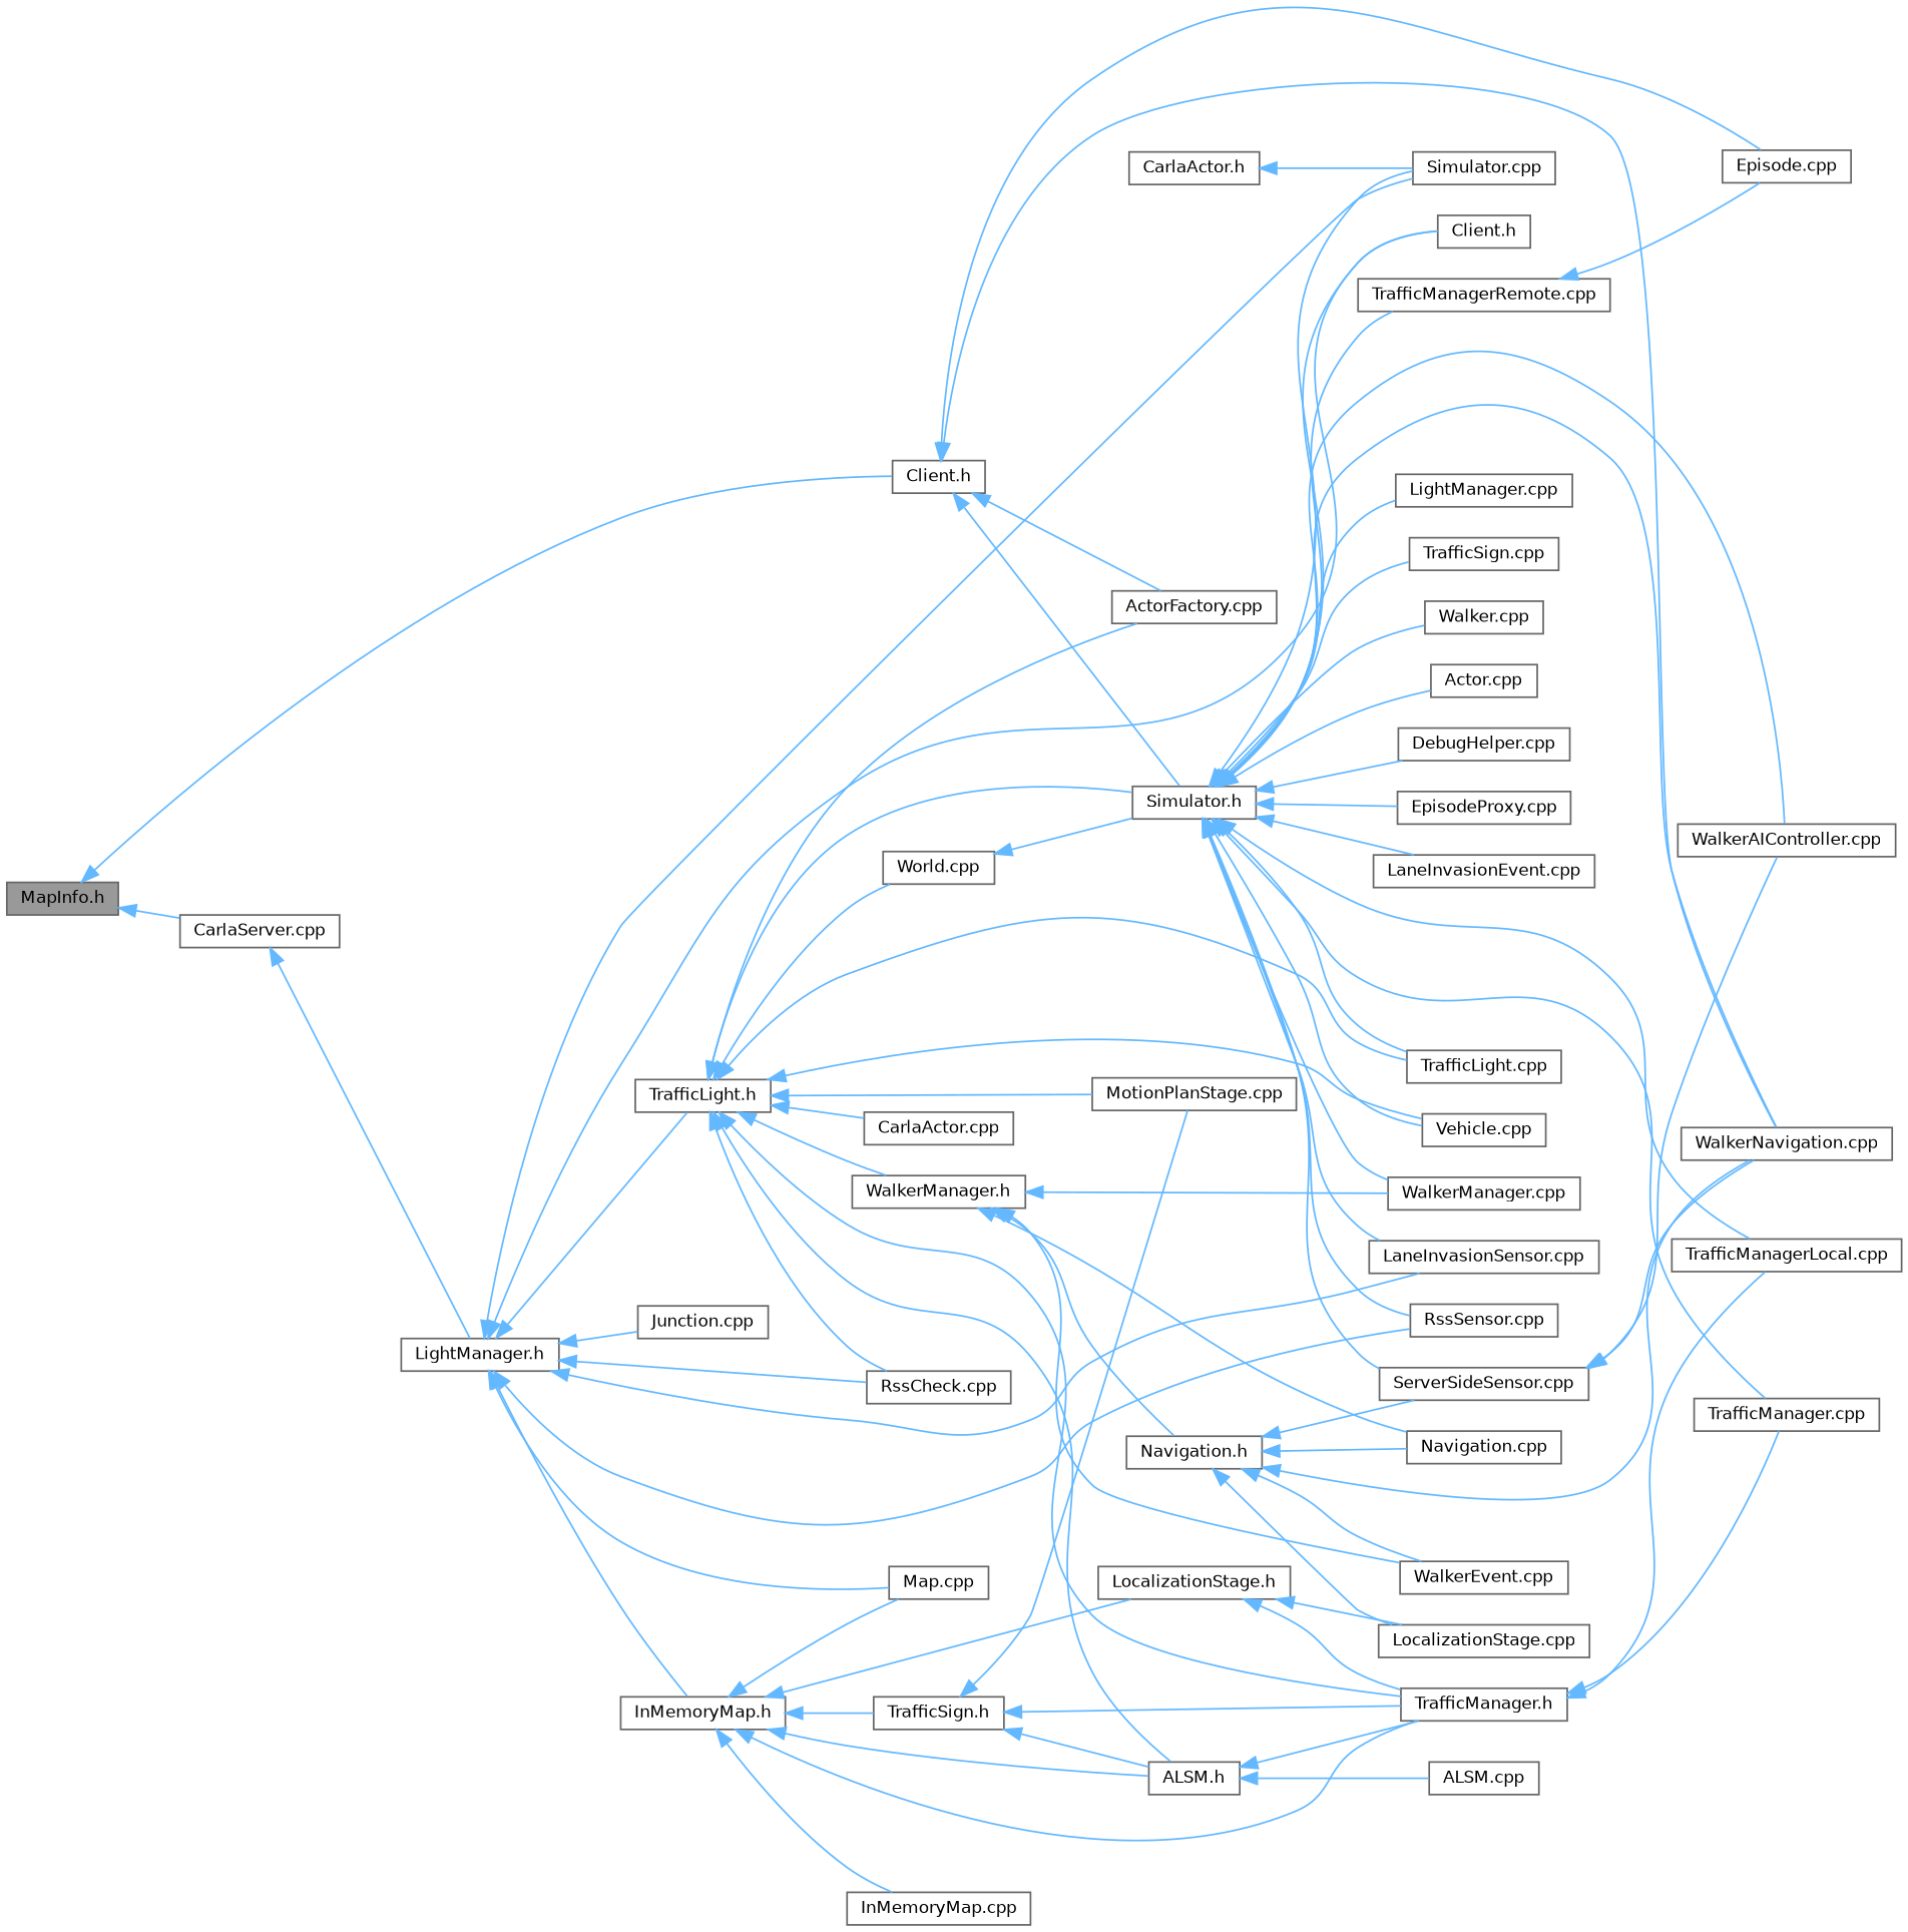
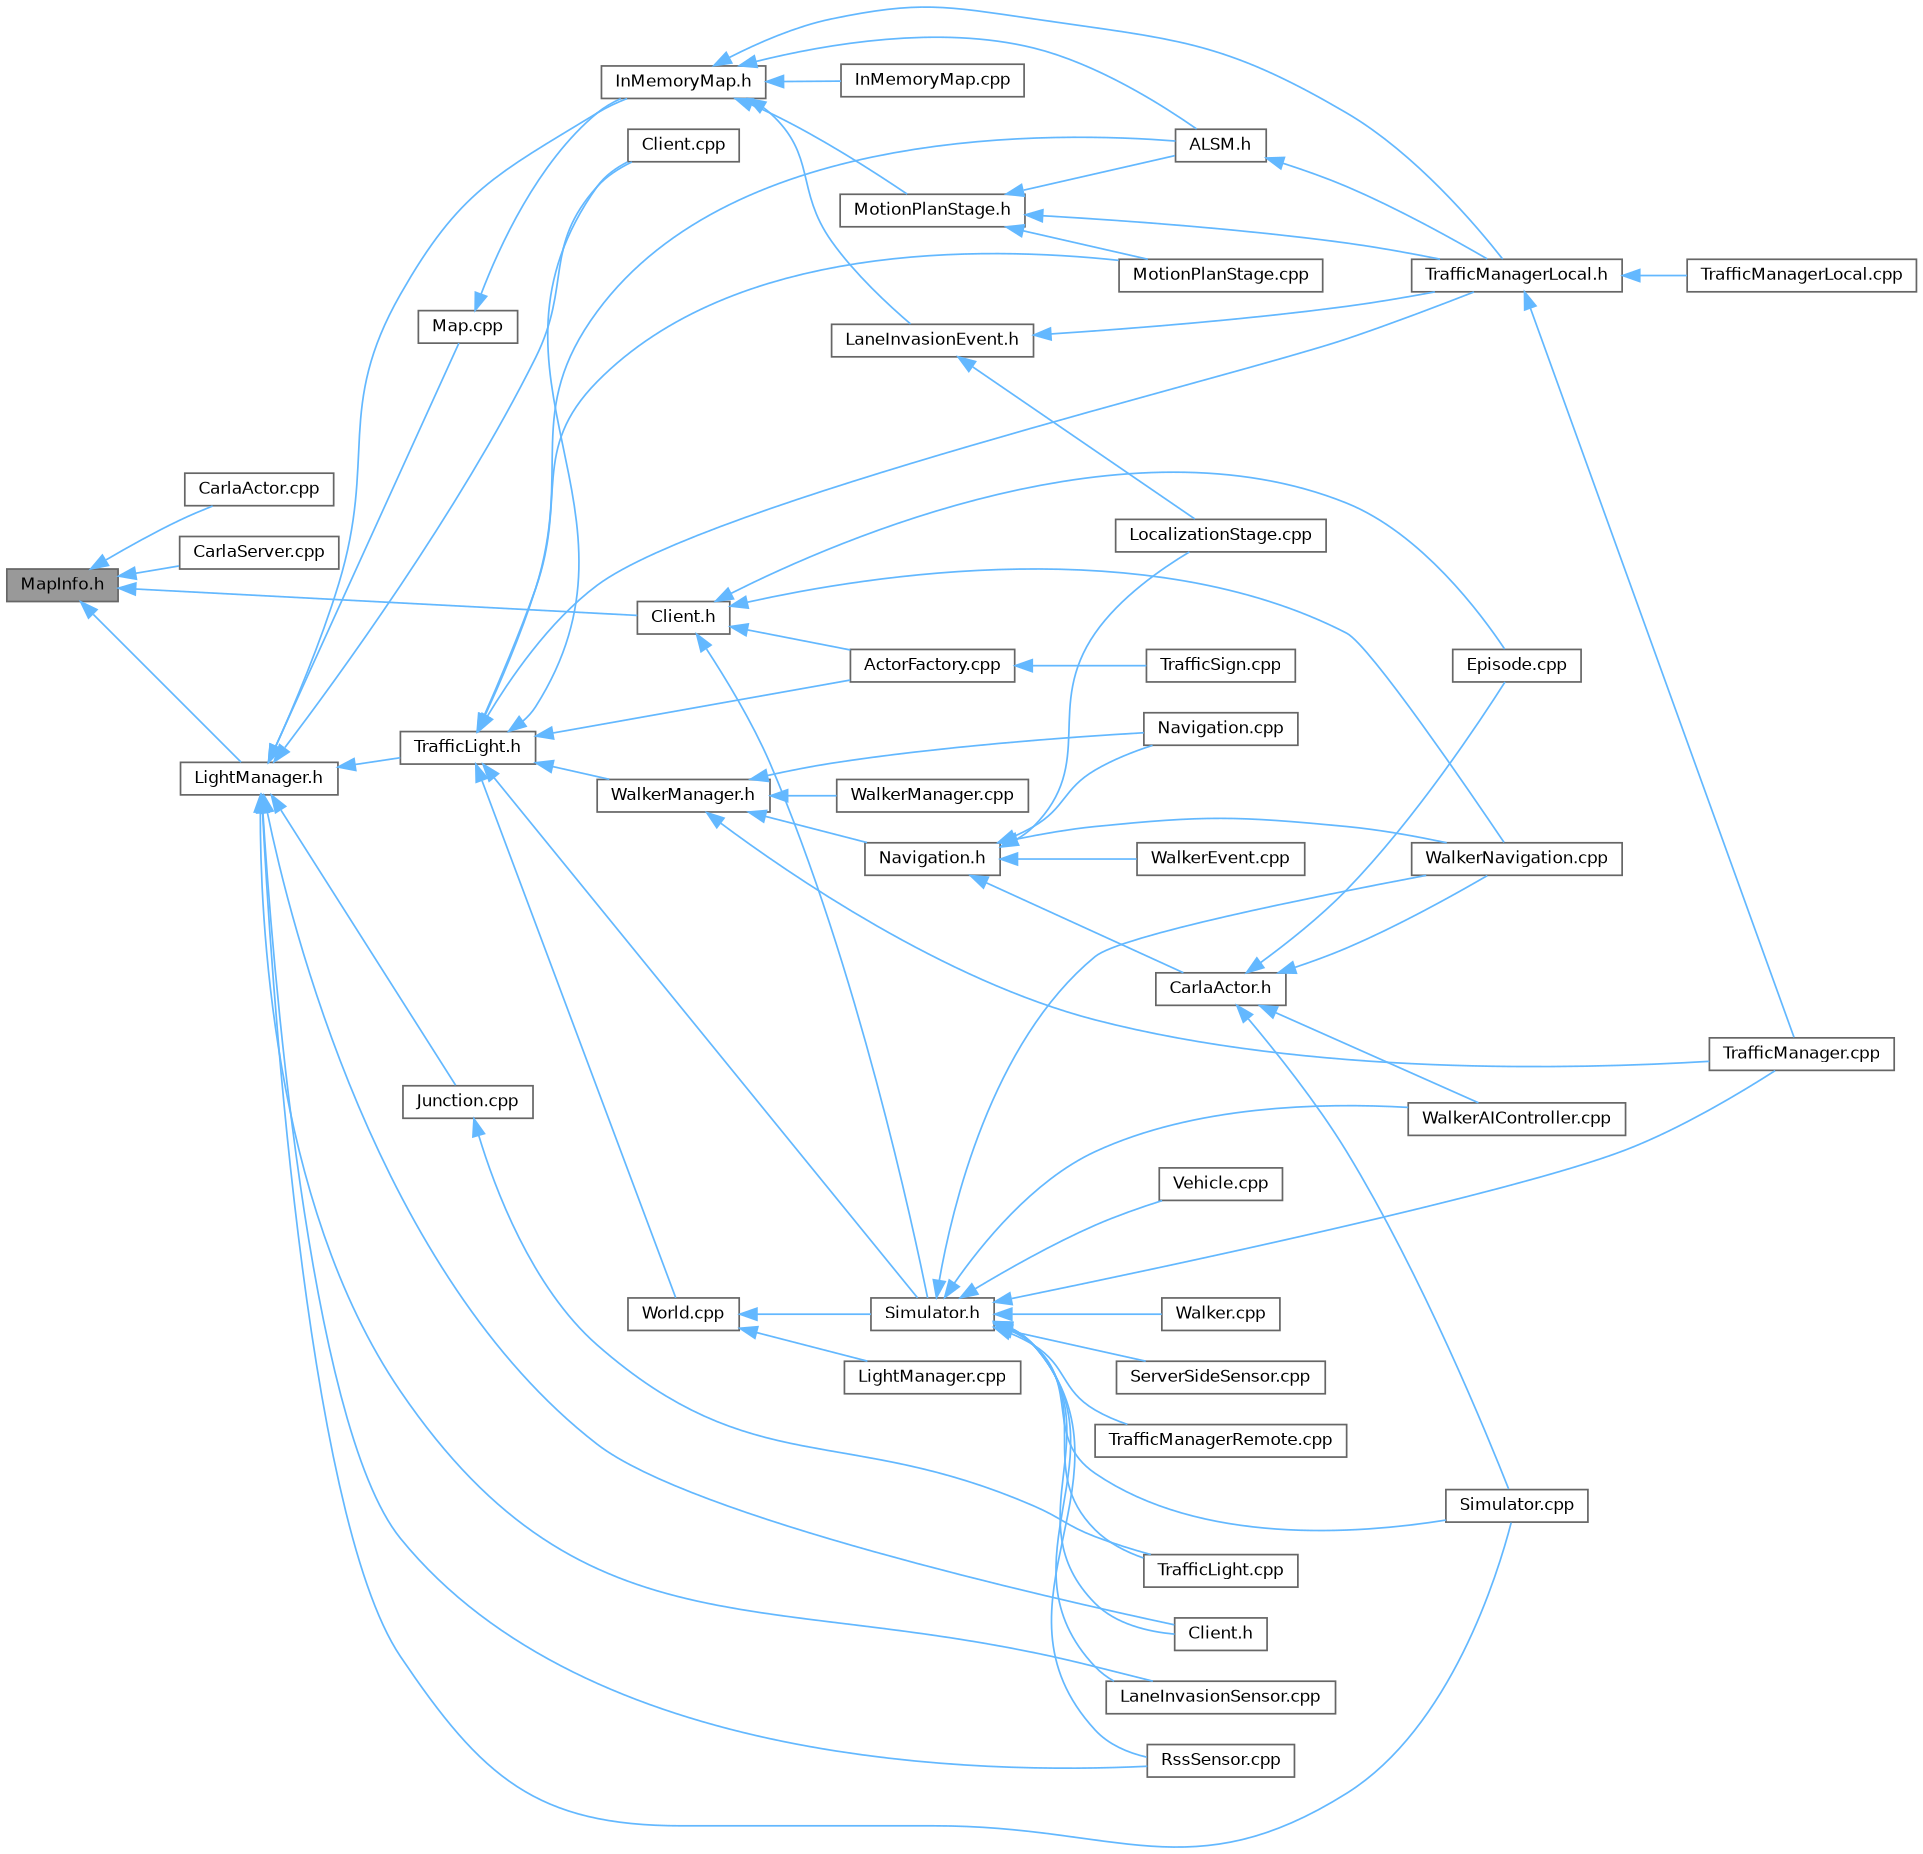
  digraph {
    rankdir=LR
    node [color=grey40 fillcolor=white fontname=Helvetica fontsize=10 shape=box style=filled]
    edge [color=steelblue1 dir=back fontname=Helvetica fontsize=10 labelfontname=Helvetica labelfontsize=10 style=solid]
    n1 [color=gray40 fillcolor=grey60 fontcolor=black height=0.2 label="MapInfo.h" width=0.4]
    n2 [height=0.2 label="CarlaActor.cpp" width=0.4]
    n3 [height=0.2 label="CarlaServer.cpp" width=0.4]
    n4 [height=0.2 label="Client.h" width=0.4]
    n5 [height=0.2 label="LightManager.h" width=0.4]
    n6 [height=0.2 label="ActorFactory.cpp" width=0.4]
    n7 [height=0.2 label="Episode.cpp" width=0.4]
    n8 [height=0.2 label="Simulator.h" width=0.4]
    n9 [height=0.2 label="WalkerNavigation.cpp" width=0.4]
    n10 [height=0.2 label="Client.h" width=0.4]
    n11 [height=0.2 label="LaneInvasionSensor.cpp" width=0.4]
    n12 [height=0.2 label="RssSensor.cpp" width=0.4]
    n13 [height=0.2 label="Simulator.cpp" width=0.4]
    n14 [height=0.2 label="InMemoryMap.h" width=0.4]
    n15 [height=0.2 label="Map.cpp" width=0.4]
    n16 [height=0.2 label="Junction.cpp" width=0.4]
-   n17 [height=0.2 label="RssCheck.cpp" width=0.4]
+   n17 [height=0.2 label="Client.cpp" width=0.4]
    n18 [height=0.2 label="TrafficLight.h" width=0.4]
-   n19 [height=0.2 label="Actor.cpp" width=0.4]
-   n20 [height=0.2 label="DebugHelper.cpp" width=0.4]
-   n21 [height=0.2 label="EpisodeProxy.cpp" width=0.4]
-   n22 [height=0.2 label="LaneInvasionEvent.cpp" width=0.4]
    n23 [height=0.2 label="LightManager.cpp" width=0.4]
    n24 [height=0.2 label="ServerSideSensor.cpp" width=0.4]
    n25 [height=0.2 label="TrafficLight.cpp" width=0.4]
    n26 [height=0.2 label="TrafficManager.cpp" width=0.4]
    n27 [height=0.2 label="TrafficManagerLocal.cpp" width=0.4]
    n28 [height=0.2 label="TrafficManagerRemote.cpp" width=0.4]
    n29 [height=0.2 label="TrafficSign.cpp" width=0.4]
    n30 [height=0.2 label="Vehicle.cpp" width=0.4]
    n31 [height=0.2 label="Walker.cpp" width=0.4]
    n32 [height=0.2 label="WalkerAIController.cpp" width=0.4]
    n33 [height=0.2 label="WalkerManager.cpp" width=0.4]
    n34 [height=0.2 label="World.cpp" width=0.4]
    n35 [height=0.2 label="ALSM.h" width=0.4]
-   n36 [height=0.2 label="TrafficManager.h" width=0.4]
+   n36 [height=0.2 label="TrafficManagerLocal.h" width=0.4]
    n37 [height=0.2 label="InMemoryMap.cpp" width=0.4]
-   n38 [height=0.2 label="LocalizationStage.h" width=0.4]
-   n39 [height=0.2 label="TrafficSign.h" width=0.4]
+   n38 [height=0.2 label="LaneInvasionEvent.h" width=0.4]
+   n39 [height=0.2 label="MotionPlanStage.h" width=0.4]
    n40 [height=0.2 label="MotionPlanStage.cpp" width=0.4]
    n41 [height=0.2 label="WalkerManager.h" width=0.4]
-   n42 [height=0.2 label="ALSM.cpp" width=0.4]
    n43 [height=0.2 label="LocalizationStage.cpp" width=0.4]
    n44 [height=0.2 label="Navigation.cpp" width=0.4]
    n45 [height=0.2 label="Navigation.h" width=0.4]
    n46 [height=0.2 label="WalkerEvent.cpp" width=0.4]
    n47 [height=0.2 label="CarlaActor.h" width=0.4]
-   n18 -> n2
+   n1 -> n2
    n1 -> n3
    n1 -> n4
-   n3 -> n5
+   n1 -> n5
    n4 -> n6
    n4 -> n7
    n4 -> n8
    n4 -> n9
    n5 -> n10
    n5 -> n11
    n5 -> n12
    n5 -> n13
    n5 -> n14
    n5 -> n15
    n5 -> n16
    n5 -> n17
    n5 -> n18
    n8 -> n9
    n8 -> n10
    n8 -> n11
    n8 -> n12
    n8 -> n13
-   n8 -> n19
-   n8 -> n20
-   n8 -> n21
-   n8 -> n22
-   n8 -> n23
+   n34 -> n23
    n8 -> n24
    n8 -> n25
    n8 -> n26
-   n8 -> n27
    n8 -> n28
-   n8 -> n29
+   n6 -> n29
    n8 -> n30
    n8 -> n31
    n8 -> n32
-   n8 -> n33
-   n14 -> n15
+   n15 -> n14
    n14 -> n35
    n14 -> n36
    n14 -> n37
    n14 -> n38
    n14 -> n39
    n18 -> n6
    n18 -> n8
    n18 -> n17
-   n18 -> n25
-   n18 -> n30
+   n16 -> n25
    n18 -> n34
    n18 -> n35
    n18 -> n36
    n18 -> n40
    n18 -> n41
    n34 -> n8
    n35 -> n36
-   n35 -> n42
    n36 -> n26
    n36 -> n27
    n38 -> n36
    n38 -> n43
    n39 -> n35
    n39 -> n36
    n39 -> n40
    n41 -> n33
    n41 -> n44
    n41 -> n45
-   n41 -> n46
+   n41 -> n26
    n45 -> n9
    n45 -> n43
    n45 -> n44
    n45 -> n46
-   n45 -> n24
-   n28 -> n7
-   n24 -> n9
+   n45 -> n47
+   n47 -> n7
+   n47 -> n9
    n47 -> n13
-   n24 -> n32
+   n47 -> n32
  }
